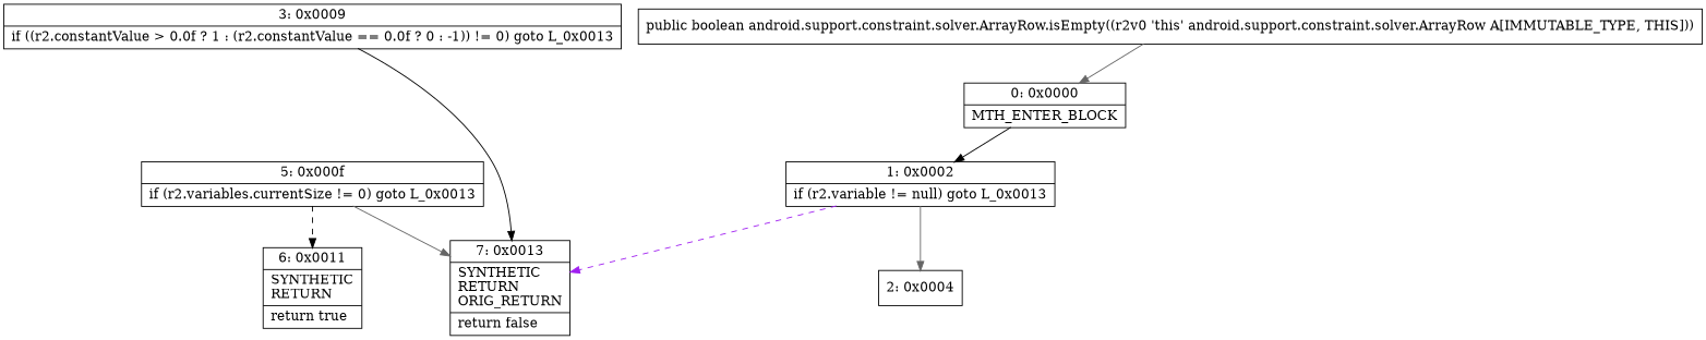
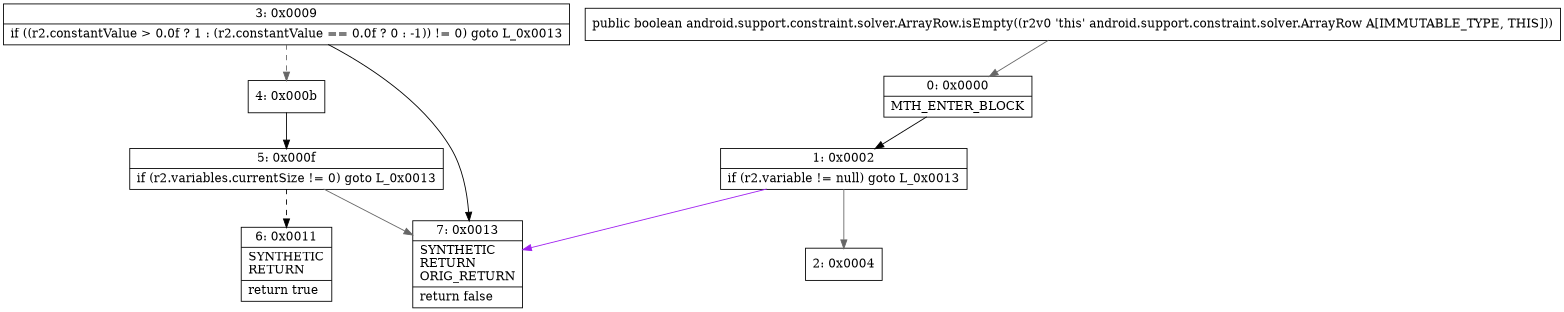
  digraph {
    node [shape=record]
    edge [color=black]
    n1 [label="{0\:\ 0x0000|MTH_ENTER_BLOCK\l}"]
    n2 [label="{1\:\ 0x0002|if (r2.variable != null) goto L_0x0013\l}"]
    n3 [label="{2\:\ 0x0004}"]
    n4 [label="{7\:\ 0x0013|SYNTHETIC\lRETURN\lORIG_RETURN\l|return false\l}"]
    n5 [label="{3\:\ 0x0009|if ((r2.constantValue \> 0.0f ? 1 : (r2.constantValue == 0.0f ? 0 : \-1)) != 0) goto L_0x0013\l}"]
+   n6 [label="{4\:\ 0x000b}"]
    n7 [label="{5\:\ 0x000f|if (r2.variables.currentSize != 0) goto L_0x0013\l}"]
    n8 [label="{6\:\ 0x0011|SYNTHETIC\lRETURN\l|return true\l}"]
    n9 [label="{public boolean android.support.constraint.solver.ArrayRow.isEmpty((r2v0 'this' android.support.constraint.solver.ArrayRow A[IMMUTABLE_TYPE, THIS])) }"]
    n1 -> n2
    n2 -> n3 [color=gray40 style=solid]
-   n2 -> n4 [color=purple style=dashed]
+   n2 -> n4 [color=purple]
    n5 -> n4
+   n5 -> n6 [color=gray40 style=dashed]
+   n6 -> n7
    n7 -> n4 [color=gray40]
    n7 -> n8 [style=dashed]
    n9 -> n1 [color=gray40]
  }
